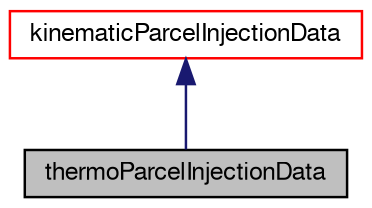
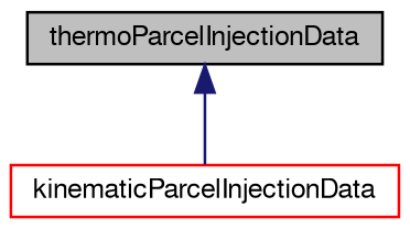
  digraph {
    node [fontname=FreeSans fontsize=10 shape=record]
    n1 [color=black fillcolor=grey75 fontcolor=black height=0.2 label=thermoParcelInjectionData style=filled width=0.4]
    n2 [color=red height=0.2 label=kinematicParcelInjectionData width=0.4]
-   n2 -> n1 [color=midnightblue dir=back fontname=FreeSans fontsize=10 labelfontname=FreeSans labelfontsize=10 style=solid]
+   n1 -> n2 [color=midnightblue dir=back fontname=FreeSans fontsize=10 labelfontname=FreeSans labelfontsize=10 style=solid]
  }
